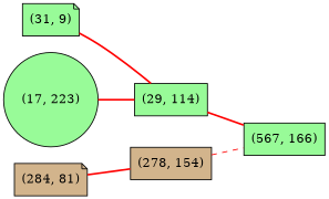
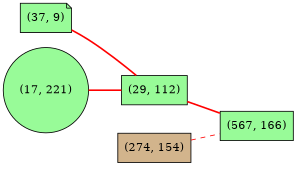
  graph {
    rankdir=LR
    node [fillcolor=palegreen shape=box style=filled]
    edge [color=red style=bold weight=1]
-   "(31, 9)" [shape=note]
-   "(29, 112)" [label="(29, 114)"]
-   "(284, 81)" [fillcolor=tan shape=note]
-   "(278, 154)" [fillcolor=tan]
+   "(31, 9)" [shape=note label="(37, 9)"]
+   "(29, 112)"
+   "(278, 154)" [fillcolor=tan label="(274, 154)"]
    n5 [label="(567, 166)"]
-   "(17, 223)" [shape=circle]
+   "(17, 223)" [shape=circle label="(17, 221)"]
    "(31, 9)" -- "(29, 112)"
    "(29, 112)" -- n5
-   "(284, 81)" -- "(278, 154)"
    "(278, 154)" -- n5 [style=dashed]
    "(17, 223)" -- "(29, 112)"
  }
